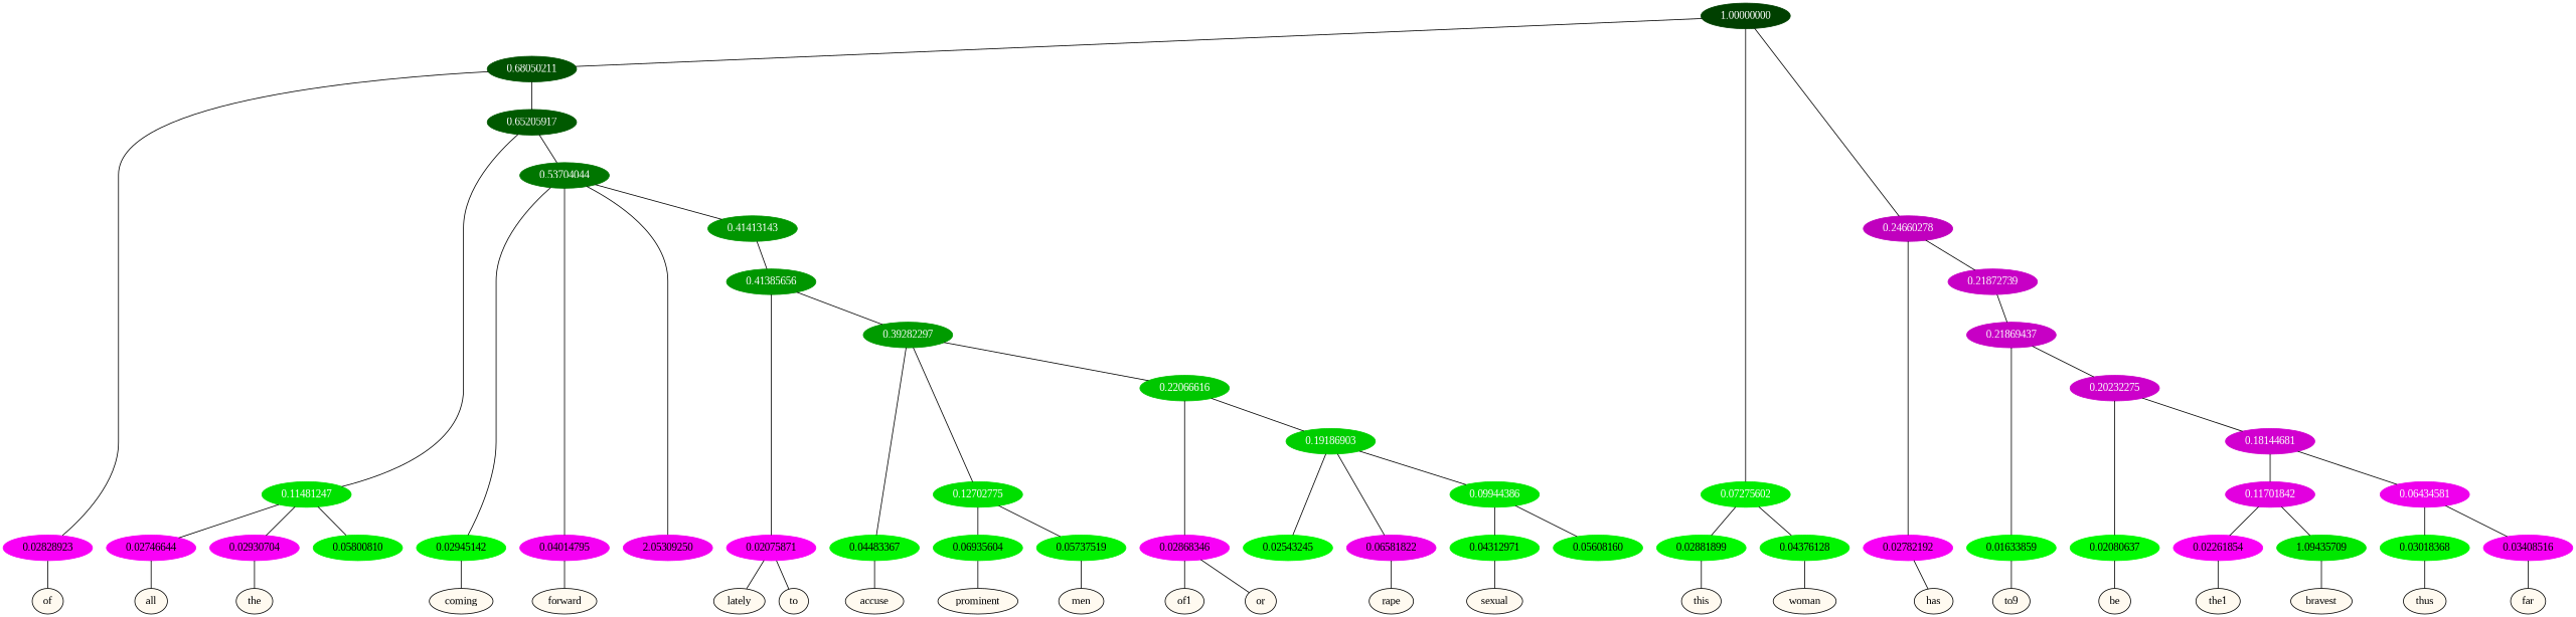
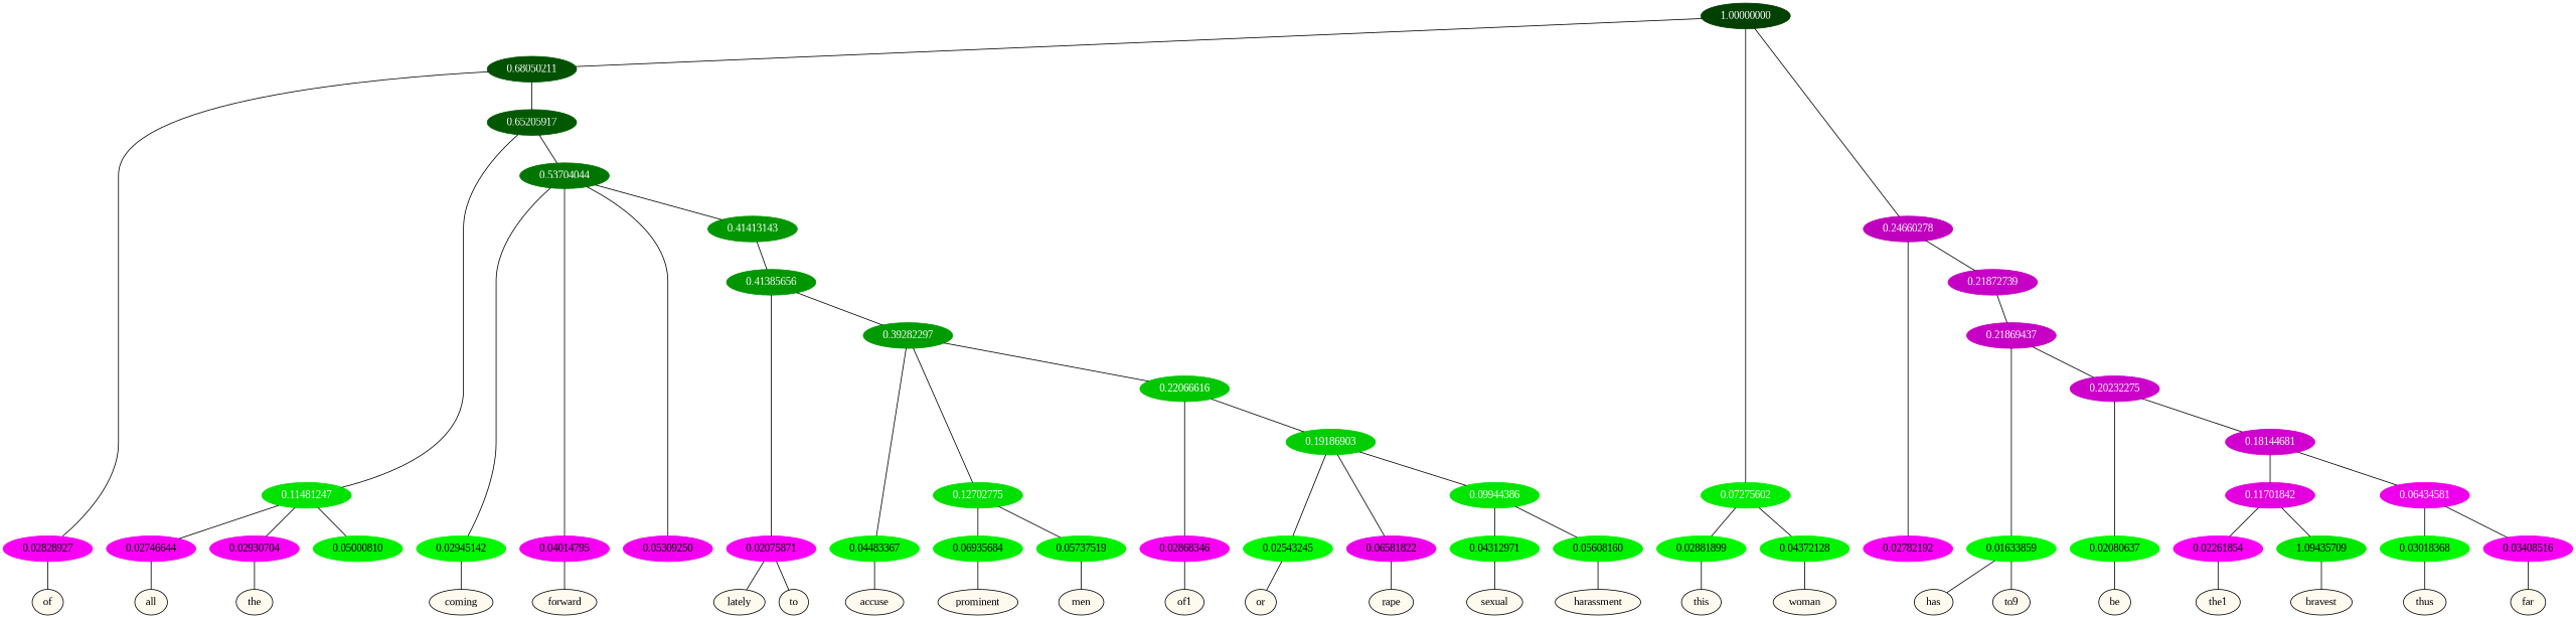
  graph {
    fontname="Liberation Serif"
    node [color=black fontname="Liberation Serif" format=png nodesep=0.001 ordering=out overlap_scaling=0.01 ranksep=0.001 style=filled fontcolor=black]
    edge [fontname="Liberation Serif"]
    n1 [fillcolor=floralwhite height=0.15 label=of style="filled,solid" width=0.15 fontcolor=""]
    n2 [fillcolor=floralwhite height=0.15 label=all style="filled,solid" width=0.15 fontcolor=""]
    n3 [fillcolor=floralwhite height=0.15 label=the style="filled,solid" width=0.15 fontcolor=""]
    n4 [fillcolor=floralwhite height=0.15 label=coming style="filled,solid" width=0.15 fontcolor=""]
    n5 [fillcolor=floralwhite height=0.15 label=forward style="filled,solid" width=0.15 fontcolor=""]
    n6 [fillcolor=floralwhite height=0.15 label=lately style="filled,solid" width=0.15 fontcolor=""]
    n7 [fillcolor=floralwhite height=0.15 label=to style="filled,solid" width=0.15 fontcolor=""]
    n8 [fillcolor=floralwhite height=0.15 label=accuse style="filled,solid" width=0.15 fontcolor=""]
    n9 [fillcolor=floralwhite height=0.15 label=prominent style="filled,solid" width=0.15 fontcolor=""]
    n10 [fillcolor=floralwhite height=0.15 label=men style="filled,solid" width=0.15 fontcolor=""]
    n11 [fillcolor=floralwhite height=0.15 label=of1 style="filled,solid" width=0.15 fontcolor=""]
    n12 [fillcolor=floralwhite height=0.15 label=sexual style="filled,solid" width=0.15 fontcolor=""]
+   n13 [fillcolor=floralwhite height=0.15 label=harassment style="filled,solid" width=0.15 fontcolor=""]
    n14 [fillcolor=floralwhite height=0.15 label=or style="filled,solid" width=0.15 fontcolor=""]
    n15 [fillcolor=floralwhite height=0.15 label=rape style="filled,solid" width=0.15 fontcolor=""]
    n16 [fillcolor=floralwhite height=0.15 label=this style="filled,solid" width=0.15 fontcolor=""]
    n17 [fillcolor=floralwhite height=0.15 label=woman style="filled,solid" width=0.15 fontcolor=""]
    n18 [fillcolor=floralwhite height=0.15 label=has style="filled,solid" width=0.15 fontcolor=""]
    n19 [fillcolor=floralwhite height=0.15 label=to9 style="filled,solid" width=0.15 fontcolor=""]
    n20 [fillcolor=floralwhite height=0.15 label=be style="filled,solid" width=0.15 fontcolor=""]
    n21 [fillcolor=floralwhite height=0.15 label=the1 style="filled,solid" width=0.15 fontcolor=""]
    n22 [fillcolor=floralwhite height=0.15 label=bravest style="filled,solid" width=0.15 fontcolor=""]
    n23 [fillcolor=floralwhite height=0.15 label=thus style="filled,solid" width=0.15 fontcolor=""]
    n24 [fillcolor=floralwhite height=0.15 label=far style="filled,solid" width=0.15 fontcolor=""]
-   n25 [color="0.835 1.000 0.972" height=0.15 label=0.02828923 width=0.15]
+   n25 [color="0.835 1.000 0.972" height=0.15 label=0.02828927 width=0.15]
    n26 [color="0.835 1.000 0.973" height=0.15 label=0.02746644 width=0.15]
    n27 [color="0.835 1.000 0.971" height=0.15 label=0.02930704 width=0.15]
-   n28 [color="0.334 1.000 0.942" height=0.15 label=0.05800810 width=0.15]
+   n28 [color="0.334 1.000 0.942" height=0.15 label=0.05000810 width=0.15]
    n29 [color="0.334 1.000 0.971" height=0.15 label=0.02945142 width=0.15]
    n30 [color="0.835 1.000 0.960" height=0.15 label=0.04014795 width=0.15]
-   n31 [color="0.835 1.000 0.947" height=0.15 label=2.05309250 width=0.15]
+   n31 [color="0.835 1.000 0.947" height=0.15 label=0.05309250 width=0.15]
    n32 [color="0.835 1.000 0.979" height=0.15 label=0.02075871 width=0.15]
    n33 [color="0.334 1.000 0.955" height=0.15 label=0.04483367 width=0.15]
-   n34 [color="0.334 1.000 0.931" height=0.15 label=0.06935604 width=0.15]
+   n34 [color="0.334 1.000 0.931" height=0.15 label=0.06935684 width=0.15]
    n35 [color="0.334 1.000 0.943" height=0.15 label=0.05737519 width=0.15]
    n36 [color="0.835 1.000 0.971" height=0.15 label=0.02868346 width=0.15]
    n37 [color="0.334 1.000 0.957" height=0.15 label=0.04312971 width=0.15]
    n38 [color="0.334 1.000 0.944" height=0.15 label=0.05608160 width=0.15]
    n39 [color="0.334 1.000 0.975" height=0.15 label=0.02543245 width=0.15]
    n40 [color="0.835 1.000 0.933" height=0.15 label=0.06581822 width=0.15]
    n41 [color="0.334 1.000 0.971" height=0.15 label=0.02881899 width=0.15]
-   n42 [color="0.334 1.000 0.956" height=0.15 label=0.04376128 width=0.15]
+   n42 [color="0.334 1.000 0.956" height=0.15 label=0.04372128 width=0.15]
    n43 [color="0.835 1.000 0.972" height=0.15 label=0.02782192 width=0.15]
    n44 [color="0.334 1.000 0.984" height=0.15 label=0.01633859 width=0.15]
    n45 [color="0.334 1.000 0.979" height=0.15 label=0.02080637 width=0.15]
    n46 [color="0.835 1.000 0.977" height=0.15 label=0.02261854 width=0.15]
    n47 [color="0.334 1.000 0.906" height=0.15 label=1.09435709 width=0.15]
    n48 [color="0.334 1.000 0.970" height=0.15 label=0.03018368 width=0.15]
    n49 [color="0.835 1.000 0.966" height=0.15 label=0.03408516 width=0.15]
    n50 [color="0.334 1.000 0.250" fontcolor=grey99 height=0.15 label=1.00000000 width=0.15]
    n51 [color="0.334 1.000 0.319" fontcolor=grey99 height=0.15 label=0.68050211 width=0.15]
    n52 [color="0.334 1.000 0.927" fontcolor=grey99 height=0.15 label=0.07275602 width=0.15]
    n53 [color="0.835 1.000 0.753" fontcolor=grey99 height=0.15 label=0.24660278 width=0.15]
    n54 [color="0.334 1.000 0.348" fontcolor=grey99 height=0.15 label=0.65205917 width=0.15]
    n55 [color="0.835 1.000 0.781" fontcolor=grey99 height=0.15 label=0.21872739 width=0.15]
    n56 [color="0.334 1.000 0.885" fontcolor=grey99 height=0.15 label=0.11481247 width=0.15]
    n57 [color="0.334 1.000 0.463" fontcolor=grey99 height=0.15 label=0.53704044 width=0.15]
    n58 [color="0.835 1.000 0.781" fontcolor=grey99 height=0.15 label=0.21869437 width=0.15]
    n59 [color="0.334 1.000 0.586" fontcolor=grey99 height=0.15 label=0.41413143 width=0.15]
    n60 [color="0.835 1.000 0.798" fontcolor=grey99 height=0.15 label=0.20232275 width=0.15]
    n61 [color="0.334 1.000 0.586" fontcolor=grey99 height=0.15 label=0.41385656 width=0.15]
    n62 [color="0.835 1.000 0.819" fontcolor=grey99 height=0.15 label=0.18144681 width=0.15]
    n63 [color="0.334 1.000 0.607" fontcolor=grey99 height=0.15 label=0.39282297 width=0.15]
    n64 [color="0.835 1.000 0.883" fontcolor=grey99 height=0.15 label=0.11701842 width=0.15]
    n65 [color="0.835 1.000 0.936" fontcolor=grey99 height=0.15 label=0.06434581 width=0.15]
    n66 [color="0.334 1.000 0.873" fontcolor=grey99 height=0.15 label=0.12702775 width=0.15]
    n67 [color="0.334 1.000 0.779" fontcolor=grey99 height=0.15 label=0.22066616 width=0.15]
    n68 [color="0.334 1.000 0.808" fontcolor=grey99 height=0.15 label=0.19186903 width=0.15]
    n69 [color="0.334 1.000 0.901" fontcolor=grey99 height=0.15 label=0.09944386 width=0.15]
    subgraph sub_1 {
      rank=same
      n1
      n2
      n3
      n4
      n5
      n6
      n7
      n8
      n9
      n10
      n11
      n12
+     n13
      n14
      n15
      n16
      n17
      n18
      n19
      n20
      n21
      n22
      n23
      n24
    }
    subgraph sub_2 {
      rank=same
      n25
      n26
      n27
      n28
      n29
      n30
      n31
      n32
      n33
      n34
      n35
      n36
      n37
      n38
      n39
      n40
      n41
      n42
      n43
      n44
      n45
      n46
      n47
      n48
      n49
    }
    n25 -- n1
    n26 -- n2
    n27 -- n3
    n29 -- n4
    n30 -- n5
    n32 -- n6
    n32 -- n7
    n33 -- n8
    n34 -- n9
    n35 -- n10
    n36 -- n11
    n37 -- n12
-   n36 -- n14
+   n38 -- n13
+   n39 -- n14
    n40 -- n15
    n41 -- n16
    n42 -- n17
-   n43 -- n18
+   n44 -- n18
    n44 -- n19
    n45 -- n20
    n46 -- n21
    n47 -- n22
    n48 -- n23
    n49 -- n24
    n50 -- n51
    n50 -- n52
    n50 -- n53
    n51 -- n25
    n51 -- n54
    n52 -- n41
    n52 -- n42
    n53 -- n43
    n53 -- n55
    n54 -- n56
    n54 -- n57
    n55 -- n58
    n56 -- n26
    n56 -- n27
    n56 -- n28
    n57 -- n29
    n57 -- n30
    n57 -- n31
    n57 -- n59
    n58 -- n44
    n58 -- n60
    n59 -- n61
    n60 -- n45
    n60 -- n62
    n61 -- n32
    n61 -- n63
    n62 -- n64
    n62 -- n65
    n63 -- n33
    n63 -- n66
    n63 -- n67
    n64 -- n46
    n64 -- n47
    n65 -- n48
    n65 -- n49
    n66 -- n34
    n66 -- n35
    n67 -- n36
    n67 -- n68
    n68 -- n39
    n68 -- n40
    n68 -- n69
    n69 -- n37
    n69 -- n38
  }
